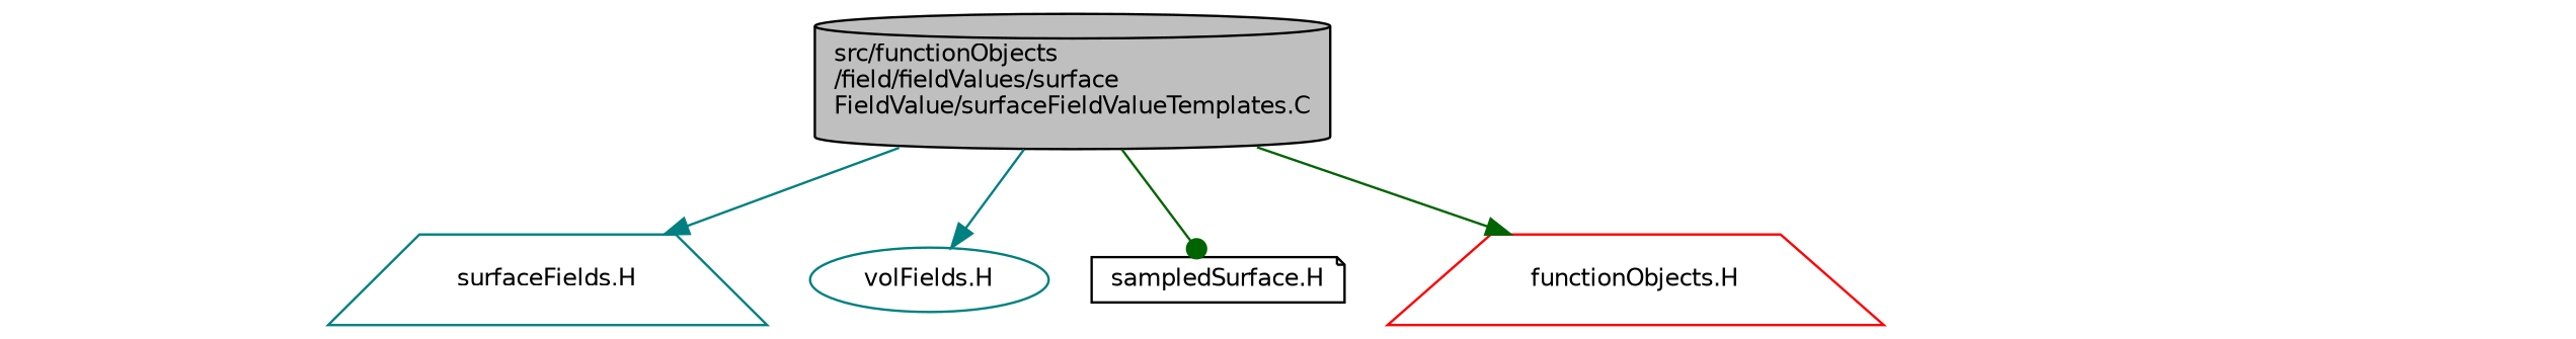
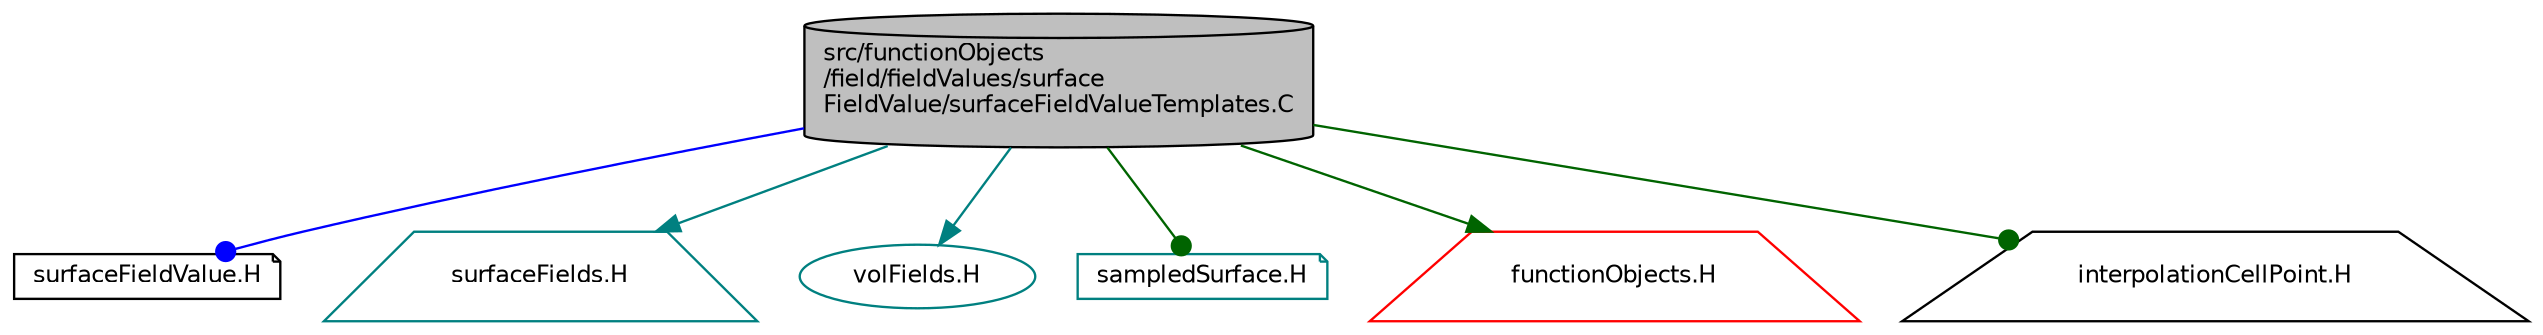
  digraph {
    node [color=black fontname=Helvetica fontsize=10 shape=trapezium]
    edge [arrowhead=dot color=darkgreen fontname=Helvetica fontsize=10 labelfontname=Helvetica labelfontsize=10 style=solid]
    n1 [fillcolor=grey75 fontcolor=black height=0.2 label="src/functionObjects\l/field/fieldValues/surface\lFieldValue/surfaceFieldValueTemplates.C" shape=cylinder style=filled width=0.4]
+   n2 [height=0.2 label="surfaceFieldValue.H" shape=note width=0.4]
    n3 [color=teal height=0.2 label="surfaceFields.H" width=0.4]
    n4 [color=teal height=0.2 label="volFields.H" shape=ellipse width=0.4]
-   n5 [height=0.2 label="sampledSurface.H" shape=note width=0.4]
+   n5 [color=teal height=0.2 label="sampledSurface.H" shape=note width=0.4]
    n6 [color=red height=0.2 label="functionObjects.H" width=0.4]
+   n7 [height=0.2 label="interpolationCellPoint.H" width=0.4]
+   n1 -> n2 [color=blue]
    n1 -> n3 [arrowhead=normal color=teal]
    n1 -> n4 [arrowhead=normal color=teal]
    n1 -> n5
    n1 -> n6 [arrowhead=normal]
+   n1 -> n7
  }
